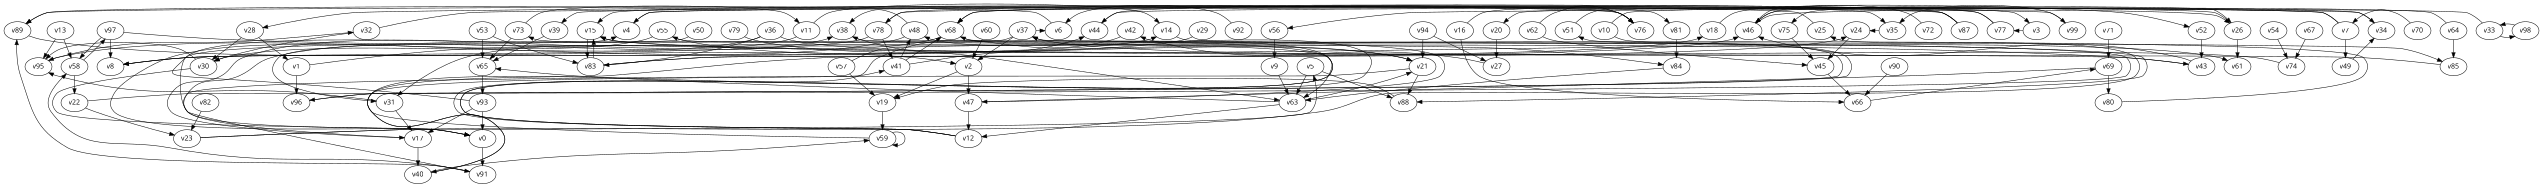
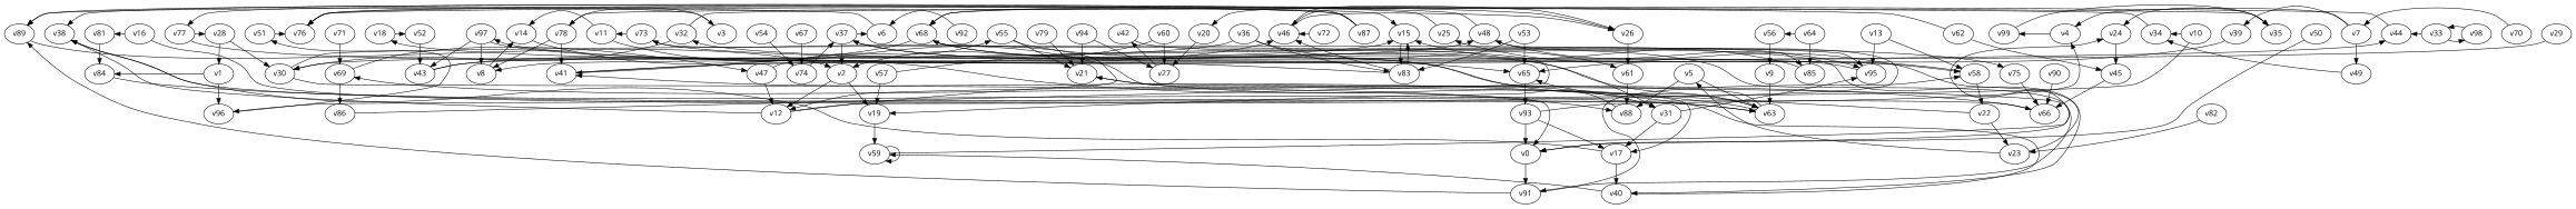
  digraph {
    fontname="Open Sans"
    node [fontname="Open Sans" player=0]
    edge [fontname="Open Sans"]
    v91 [player=1]
    v0
    v89
    v58
    v1
    v84
    v96
    v63 [player=1]
    v51 [player=1]
    v12 [player=1]
    v2
    v19 [player=1]
    v38
    v48 [player=1]
    v73
    v59
    v77 [player=1]
    v3
    v28 [player=1]
    v75 [player=1]
    v99 [player=1]
    v4
    v7
    v39
    v49 [player=1]
    v35 [player=1]
    v5
    v88
    v21
    v65 [player=1]
    v6 [player=1]
    v34
    v8
    v14
    v9
    v10 [player=1]
    v78
    v11
    v17
    v40 [player=1]
    v95 [player=1]
    v13
    v22
    v97 [player=1]
    v32 [player=1]
    v15
    v83
    v18
    v46 [player=1]
    v66 [player=1]
    v16
    v81
    v69
    v41 [player=1]
    v52
    v43 [player=1]
    v24
    v27 [player=1]
    v20
    v42 [player=1]
    v23 [player=1]
    v37
    v25 [player=1]
    v31
    v68
    v45 [player=1]
    v26
    v61 [player=1]
    v30
    v29
    v33
    v44
    v98 [player=1]
    v76 [player=1]
    v36 [player=1]
    v93 [player=1]
    v47
    v55 [player=1]
    v50
    v53
    v54
    v74
    v56 [player=1]
    v57
    v85 [player=1]
    v60 [player=1]
    v62 [player=1]
    v64
-   v86 [player=1 label=v80]
+   v86 [player=1]
    v67 [player=1]
    v70
    v71 [player=1]
    v72 [player=1]
    v79
    v82 [player=1]
    v87 [player=1]
    v90 [player=1]
    v92 [player=1]
    v94
    v91 -> v89 [constraint="time == 10"]
    v91 -> v58 [constraint="(time >= 7) && (time <= 25)"]
    v0 -> v91
    v89 -> v2 [constraint="time == 20"]
    v58 -> v22
    v58 -> v97 [constraint="time <= 17"]
    v1 -> v84 [constraint="time <= 18"]
    v1 -> v96
    v84 -> v63 [constraint="time % 3 == 0"]
    v96 -> v51 [constraint="time <= 21"]
    v63 -> v12 [constraint="time % 5 == 0"]
    v63 -> v21 [constraint="time % 6 == 3"]
    v63 -> v65 [constraint="time <= 23"]
    v51 -> v76 [constraint="time % 4 == 1"]
    v12 -> v38 [constraint="time == 13"]
    v12 -> v48 [constraint="time % 3 == 0"]
    v12 -> v73 [constraint="time <= 12"]
-   v2 -> v47
+   v2 -> v12
    v2 -> v19
    v19 -> v59
    v38 -> v63 [constraint="time <= 21"]
    v48 -> v38 [constraint="time >= 12"]
    v48 -> v95 [constraint="time >= 10"]
    v73 -> v65 [constraint="time >= 1"]
    v73 -> v11 [constraint="time % 5 == 0"]
    v59 -> v59 [constraint="time == 13"]
    v59 -> v24 [constraint="time % 3 == 2"]
    v77 -> v28 [constraint="time == 3"]
    v77 -> v75 [constraint="time == 9"]
    v3 -> v77 [constraint="time % 5 == 2"]
    v28 -> v1
    v28 -> v30
-   v75 -> v45
+   v75 -> v66
    v99 -> v35 [constraint="time == 4"]
    v4 -> v99 [constraint="(time % 2 == 0) || (time % 4 == 2)"]
    v7 -> v4 [constraint="time % 4 == 0"]
    v7 -> v39 [constraint="(time >= 7) && (time <= 20)"]
    v7 -> v49
    v39 -> v65 [constraint="time % 4 == 1"]
    v49 -> v34 [constraint="time <= 14"]
    v35 -> v24 [constraint="time % 5 == 3"]
    v5 -> v63
    v5 -> v88
    v88 -> v19 [constraint="time == 19"]
    v21 -> v91 [constraint="time <= 25"]
    v65 -> v93
    v6 -> v89 [constraint="time == 2"]
    v34 -> v78 [constraint="time == 16"]
    v8 -> v14 [constraint="time >= 1"]
    v14 -> v88 [constraint="(time % 4 == 0) || (time % 3 == 1)"]
    v9 -> v63
    v10 -> v96 [constraint="time % 3 == 0"]
    v10 -> v34 [constraint="time <= 15"]
    v78 -> v3 [constraint="time <= 5"]
    v78 -> v8 [constraint="time == 5"]
    v78 -> v41
    v11 -> v14 [constraint="time % 5 == 2"]
    v11 -> v17 [constraint="time % 3 == 0"]
    v17 -> v38 [constraint="(time >= 10) && (time <= 23)"]
    v17 -> v40
    v40 -> v59 [constraint="time >= 12"]
    v40 -> v41 [constraint="time % 6 == 4"]
    v95 -> v32 [constraint="time == 14"]
    v13 -> v58
    v13 -> v95
    v22 -> v23
    v22 -> v37 [constraint="time >= 8"]
    v97 -> v58 [constraint="time >= 2"]
    v97 -> v8
    v97 -> v43 [constraint="time >= 4"]
    v32 -> v35 [constraint="time == 7"]
    v32 -> v30 [constraint="time == 7"]
    v15 -> v83
    v83 -> v15 [constraint="time <= 14"]
    v83 -> v18 [constraint="time <= 7"]
    v83 -> v46 [constraint="time == 16"]
    v18 -> v52 [constraint="time >= 15"]
    v46 -> v26 [constraint="time <= 20"]
    v46 -> v26 [constraint="time >= 14"]
    v66 -> v69 [constraint="time >= 2"]
    v16 -> v66 [constraint="(time >= 5) && (time <= 17)"]
    v16 -> v81 [constraint="time % 2 == 1"]
    v81 -> v84
    v69 -> v47 [constraint="time % 4 == 0"]
    v69 -> v86
    v41 -> v48 [constraint="time >= 7"]
-   v41 -> v68 [constraint="time == 7"]
+   v68 -> v41 [constraint="time == 7"]
    v41 -> v44 [constraint="time >= 7"]
    v52 -> v43
    v43 -> v15 [constraint="time == 3"]
    v43 -> v46 [constraint="time >= 13"]
    v24 -> v45
    v27 -> v42 [constraint="time % 4 == 0"]
    v20 -> v27
    v42 -> v40 [constraint="time == 11"]
    v23 -> v5 [constraint="time % 3 == 1"]
    v23 -> v25 [constraint="time % 2 == 1"]
    v37 -> v2
    v37 -> v6 [constraint="time == 18"]
    v37 -> v31 [constraint="time == 1"]
    v25 -> v68 [constraint="time % 6 == 1"]
    v31 -> v17
    v31 -> v95 [constraint="time % 2 == 0"]
    v68 -> v63 [constraint="time >= 5"]
    v68 -> v31 [constraint="time <= 18"]
    v45 -> v66
    v26 -> v20 [constraint="time >= 4"]
    v26 -> v61
-   v21 -> v88
+   v61 -> v88
    v30 -> v0 [constraint="(time >= 9) && (time <= 21)"]
    v30 -> v95 [constraint="time % 4 == 1"]
    v29 -> v8 [constraint="time <= 18"]
    v33 -> v44 [constraint="time == 13"]
    v33 -> v98 [constraint="time % 5 == 1"]
    v44 -> v76 [constraint="time <= 10"]
    v98 -> v33 [constraint="time >= 7"]
    v76 -> v15 [constraint="time % 6 == 2"]
    v36 -> v83
    v36 -> v61 [constraint="time >= 13"]
    v36 -> v30 [constraint="time % 3 == 1"]
    v93 -> v0
    v93 -> v4 [constraint="time == 8"]
    v93 -> v17
    v47 -> v12
    v47 -> v55 [constraint="time <= 17"]
    v55 -> v0 [constraint="time % 5 == 4"]
    v55 -> v21 [constraint="time % 4 == 1"]
    v50 -> v0 [constraint="time == 16"]
    v53 -> v65
    v53 -> v83
    v54 -> v74
    v74 -> v37 [constraint="time % 5 == 1"]
    v56 -> v9
    v57 -> v19
    v57 -> v85 [constraint="time >= 8"]
    v85 -> v15 [constraint="time <= 10"]
    v60 -> v2 [constraint="time <= 6"]
+   v60 -> v27
    v62 -> v45 [constraint="(time >= 6) && (time <= 22)"]
    v62 -> v76 [constraint="time >= 2"]
    v64 -> v56 [constraint="time == 18"]
    v64 -> v85
    v86 -> v68 [constraint="time % 3 == 0"]
    v67 -> v74
    v70 -> v7 [constraint="time % 6 == 2"]
    v71 -> v69
    v72 -> v46 [constraint="time >= 2"]
    v79 -> v21 [constraint="(time % 3 == 0) || (time % 3 == 1)"]
    v82 -> v23
    v87 -> v89 [constraint="time == 0"]
    v87 -> v46 [constraint="time <= 10"]
    v87 -> v68 [constraint="time <= 14"]
    v90 -> v66
    v92 -> v6 [constraint="time >= 7"]
    v94 -> v21
    v94 -> v27
  }
